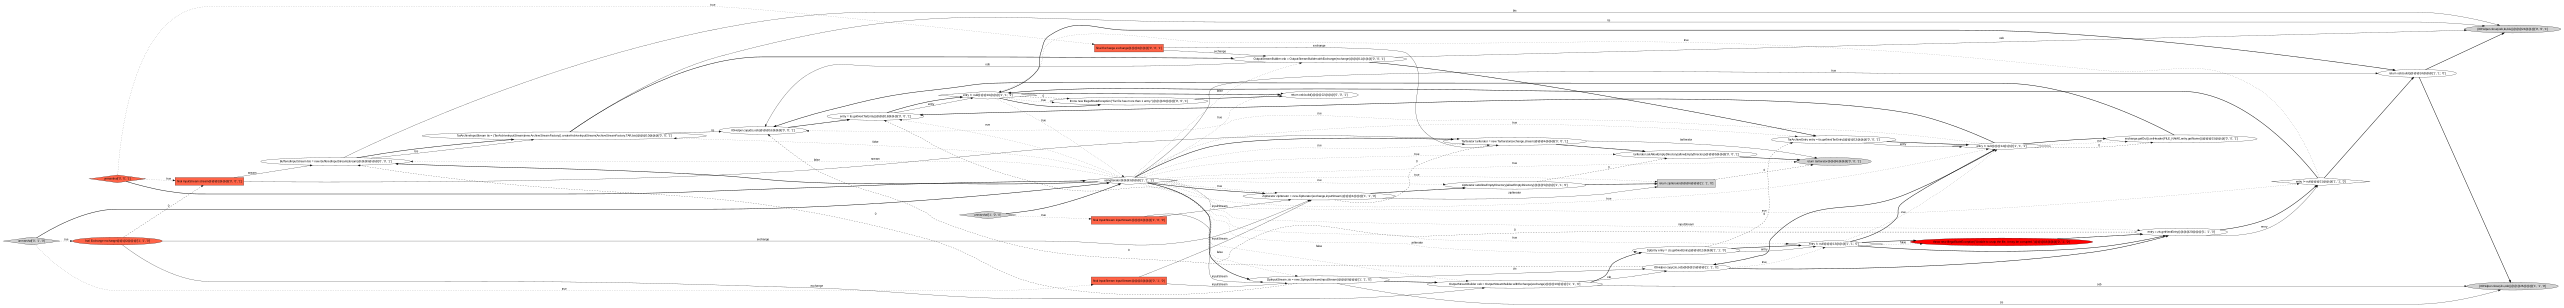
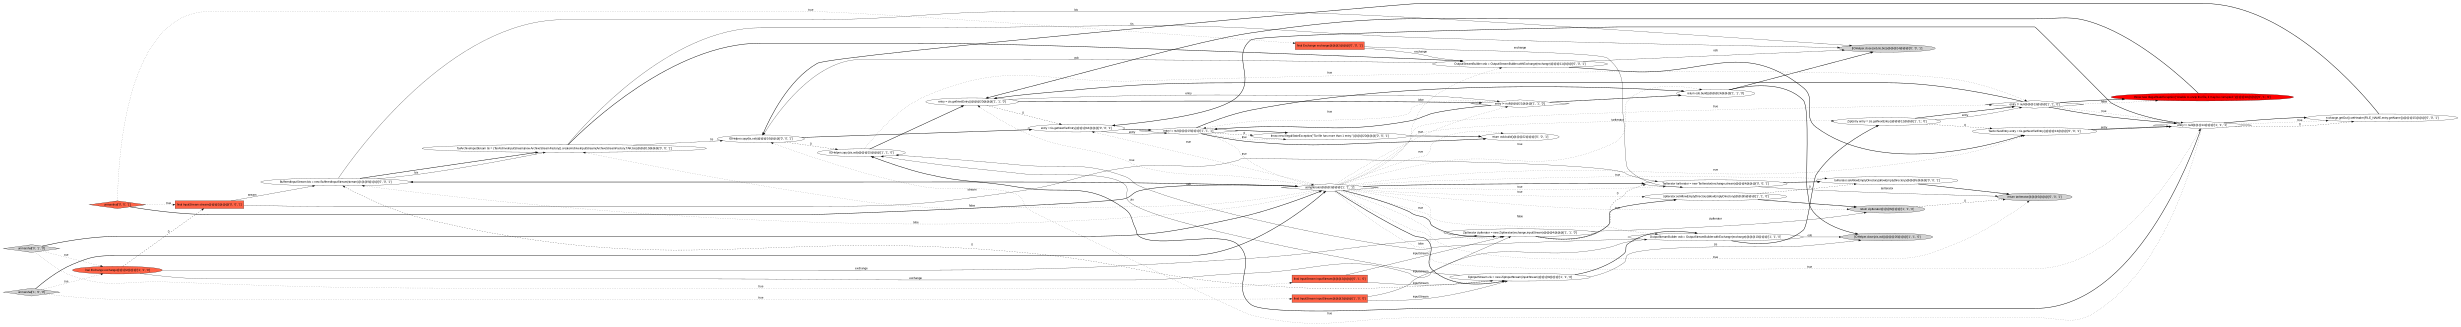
  digraph {
    fontname="Liberation Sans"
    rankdir=LR
    node [fillcolor=white fontname="Liberation Sans" shape=ellipse style=filled]
    edge [fontname="Liberation Sans" style=bold]
    n1 [fillcolor=tomato label="final Exchange exchange@@@2@@@['1', '1', '0']"]
    n2 [fillcolor=tomato label="final InputStream stream@@@2@@@['0', '0', '1']" shape=box]
    n3 [label="ZipIterator zipIterator = new ZipIterator(exchange,inputStream)@@@4@@@['1', '1', '0']"]
    n4 [label="OutputStreamBuilder osb = OutputStreamBuilder.withExchange(exchange)@@@10@@@['1', '1', '0']"]
    n5 [label="BufferedInputStream bis = new BufferedInputStream(stream)@@@9@@@['0', '0', '1']"]
    n6 [label="TarIterator tarIterator = new TarIterator(exchange,stream)@@@4@@@['0', '0', '1']"]
-   n7 [fillcolor=lightgray label="return zipIterator@@@6@@@['1', '1', '0']" shape=box]
+   n7 [fillcolor=lightgray label="return zipIterator@@@6@@@['1', '1', '0']"]
    n8 [label="zipIterator.setAllowEmptyDirectory(allowEmptyDirectory)@@@5@@@['1', '1', '0']"]
    n9 [label="IOHelper.copy(zis,osb)@@@15@@@['1', '1', '0']"]
    n10 [fillcolor=lightgray label="{IOHelper.close(zis,osb)}@@@26@@@['1', '1', '0']"]
    n11 [label="ZipEntry entry = zis.getNextEntry()@@@12@@@['1', '1', '0']"]
    n12 [label="IOHelper.copy(tis,osb)@@@16@@@['0', '0', '1']"]
    n13 [label="entry = zis.getNextEntry()@@@20@@@['1', '1', '0']"]
    n14 [label="entry != null@@@13@@@['1', '1', '0']" shape=diamond]
    n15 [label="entry = tis.getNextTarEntry()@@@18@@@['0', '0', '1']"]
    n16 [label="entry != null@@@21@@@['1', '1', '0']" shape=diamond]
    n17 [label="OutputStreamBuilder osb = OutputStreamBuilder.withExchange(exchange)@@@11@@@['0', '0', '1']"]
    n18 [fillcolor=lightgray label="{IOHelper.close(osb,tis,bis)}@@@24@@@['0', '0', '1']"]
    n19 [label="TarArchiveEntry entry = tis.getNextTarEntry()@@@13@@@['0', '0', '1']"]
    n20 [label="entry != null@@@14@@@['1', '1', '1']" shape=diamond]
    n21 [fillcolor=lightgray label="return tarIterator@@@6@@@['0', '0', '1']"]
    n22 [label="tarIterator.setAllowEmptyDirectory(allowEmptyDirectory)@@@5@@@['0', '0', '1']"]
    n23 [label="entry != null@@@19@@@['1', '1', '1']" shape=diamond]
    n24 [label="return osb.build()@@@24@@@['1', '1', '0']"]
    n25 [label="return osb.build()@@@22@@@['0', '0', '1']"]
    n26 [label="throw new IllegalStateException(\"Tar file has more than 1 entry.\")@@@20@@@['0', '0', '1']"]
    n27 [label="usingIterator@@@3@@@['1', '1', '1']" shape=diamond]
    n28 [label="ZipInputStream zis = new ZipInputStream(inputStream)@@@9@@@['1', '1', '0']"]
    n29 [label="TarArchiveInputStream tis = (TarArchiveInputStream)new ArchiveStreamFactory().createArchiveInputStream(ArchiveStreamFactory.TAR,bis)@@@10@@@['0', '0', '1']"]
    n30 [fillcolor=tomato label="final InputStream inputStream@@@2@@@['1', '0', '0']" shape=box]
    n31 [fillcolor=red label="throw new IllegalStateException(\"Unable to unzip the file, it may be corrupted.\")@@@18@@@['0', '1', '0']"]
    n32 [label="exchange.getOut().setHeader(FILE_NAME,entry.getName())@@@15@@@['0', '0', '1']"]
    n33 [fillcolor=tomato label="unmarshal['0', '0', '1']" shape=diamond]
    n34 [fillcolor=tomato label="final Exchange exchange@@@2@@@['0', '0', '1']" shape=box]
    n35 [fillcolor=lightgray label="unmarshal['0', '1', '0']" shape=diamond]
    n36 [fillcolor=tomato label="final InputStream inputStream@@@2@@@['0', '1', '0']" shape=box]
    n37 [fillcolor=lightgray label="unmarshal['1', '0', '0']" shape=diamond]
    n1 -> n2 [label=0 style=dashed]
    n1 -> n3 [label=exchange style=solid]
    n1 -> n4 [label=exchange style=solid]
    n2 -> n5 [label=stream style=solid]
    n2 -> n6 [label=stream style=solid]
    n3 -> n6 [label=0 style=dashed]
    n3 -> n7 [label=zipIterator style=solid]
    n3 -> n8
    n4 -> n9 [label=osb style=solid]
    n4 -> n10 [label=osb style=solid]
    n4 -> n11
    n5 -> n18 [label=bis style=solid]
    n5 -> n29
    n5 -> n29 [label=bis style=solid]
    n6 -> n21 [label=tarIterator style=solid]
    n6 -> n22
    n7 -> n21 [label=0 style=dashed]
    n8 -> n7
    n8 -> n22 [label=0 style=dashed]
-   n9 -> n12 [label=0 style=dashed]
+   n12 -> n9 [label=0 style=dashed]
    n9 -> n13
    n9 -> n14 [label=true style=dotted]
    n11 -> n14
    n11 -> n14 [label=entry style=solid]
    n11 -> n19 [label=0 style=dashed]
    n12 -> n15
    n13 -> n15 [label=0 style=dashed]
    n13 -> n16 [label=entry style=solid]
    n13 -> n16
    n14 -> n13
    n14 -> n20
    n14 -> n20 [label=true style=dotted]
    n14 -> n31 [label=false style=dotted]
    n14 -> n31
    n15 -> n23 [label=entry style=solid]
    n15 -> n23
    n16 -> n23
    n16 -> n23 [label=true style=dotted]
    n16 -> n24
    n17 -> n12 [label=osb style=solid]
    n17 -> n18 [label=osb style=solid]
    n17 -> n19
    n19 -> n20 [label=entry style=solid]
    n19 -> n20
    n20 -> n9
    n20 -> n12 [label=true style=dotted]
    n20 -> n15
    n20 -> n32
    n20 -> n32 [label=true style=dotted]
    n20 -> n32 [label=0 style=dashed]
    n22 -> n21
    n23 -> n24
    n23 -> n25
    n23 -> n26
    n23 -> n26 [label=0 style=dashed]
    n23 -> n26 [label=true style=dotted]
    n23 -> n27 [label=true style=dotted]
    n24 -> n10
    n24 -> n18
    n26 -> n25
    n27 -> n3 [label=true style=dotted]
    n27 -> n3
    n27 -> n4 [label=false style=dotted]
    n27 -> n5
    n27 -> n5 [label=false style=dotted]
    n27 -> n6
    n27 -> n6 [label=true style=dotted]
    n27 -> n7 [label=true style=dotted]
    n27 -> n8 [label=true style=dotted]
    n27 -> n11 [label=tarIterator style=dotted]
-   n27 -> n13 [label=inputStream style=dotted]
+   n27 -> n13 [label=true style=dotted]
    n27 -> n14 [label=true style=dotted]
    n27 -> n15 [label=true style=dotted]
    n27 -> n16 [label=true style=dotted]
    n27 -> n17 [label=false style=dotted]
    n27 -> n19 [label=true style=dotted]
    n27 -> n20 [label=true style=dotted]
    n27 -> n21 [label=true style=dotted]
    n27 -> n22 [label=true style=dotted]
-   n27 -> n24 [label=true style=solid]
+   n27 -> n24 [label=true style=dotted]
    n27 -> n25 [label=true style=dotted]
    n27 -> n28
    n27 -> n28 [label=false style=dotted]
    n27 -> n29 [label=false style=dotted]
    n28 -> n4
    n28 -> n5 [label=0 style=dashed]
    n28 -> n9 [label=zis style=solid]
    n28 -> n10 [label=zis style=solid]
    n29 -> n12 [label=tis style=solid]
    n29 -> n17
    n29 -> n18 [label=tis style=solid]
    n30 -> n3 [label=inputStream style=solid]
    n30 -> n28 [label=inputStream style=solid]
    n31 -> n13
    n32 -> n12
    n33 -> n2 [label=true style=dotted]
    n33 -> n27
    n33 -> n34 [label=true style=dotted]
    n34 -> n6 [label=exchange style=solid]
    n34 -> n17 [label=exchange style=solid]
    n35 -> n1 [label=true style=dotted]
    n35 -> n27
    n35 -> n36 [label=true style=dotted]
    n36 -> n3 [label=inputStream style=solid]
    n36 -> n28 [label=inputStream style=solid]
+   n37 -> n1 [label=true style=dotted]
    n37 -> n27
    n37 -> n30 [label=true style=dotted]
  }
